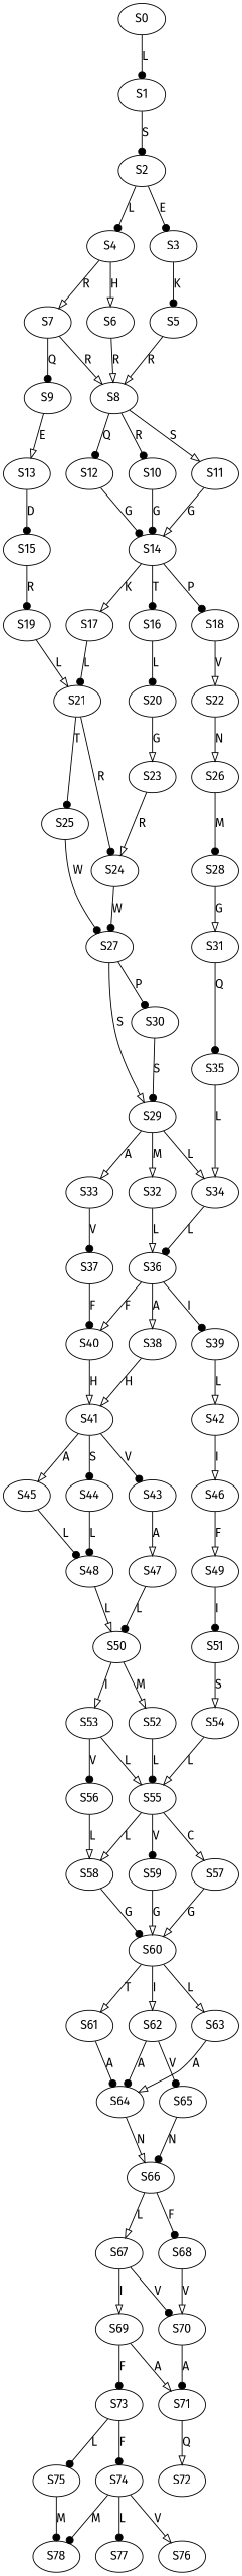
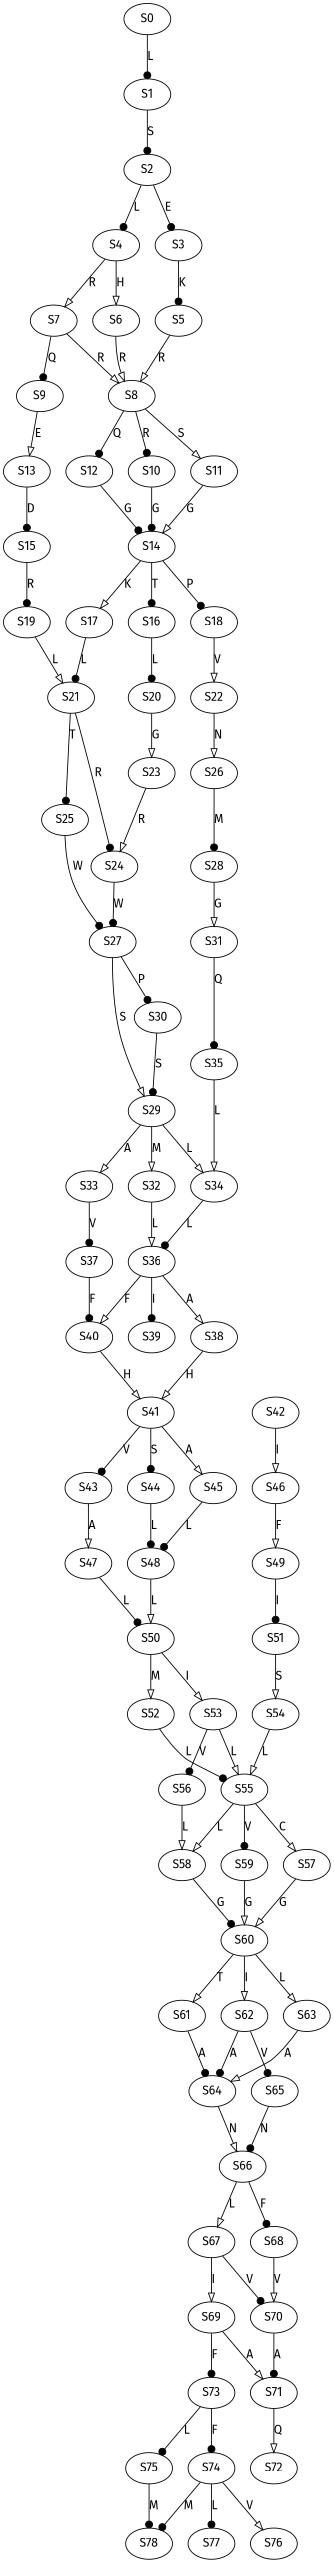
  strict digraph {
    fontname="Fira Sans"
    node [fontname="Fira Sans"]
    edge [arrowhead=onormal fontname="Fira Sans"]
    S0
    S1
    S2
    S3
    S4
    S5
    S6
    S7
    S8
    S9
    S10
    S11
    S12
    S13
    S14
    S15
    S16
    S17
    S18
    S19
    S20
    S21
    S22
    S23
    S24
    S25
    S26
    S27
    S28
    S29
    S30
    S31
    S32
    S33
    S34
    S35
    S36
    S37
    S38
    S39
    S40
    S41
    S42
    S43
    S44
    S45
    S46
    S47
    S48
    S49
    S50
    S51
    S52
    S53
    S54
    S55
    S56
    S57
    S58
    S59
    S60
    S61
    S62
    S63
    S64
    S65
    S66
    S67
    S68
    S69
    S70
    S71
    S73
    S72
    S74
    S75
    S76
    S77
    S78
    S0 -> S1 [arrowhead=dot label=L]
    S1 -> S2 [arrowhead=dot label=S]
    S2 -> S3 [arrowhead=dot label=E]
    S2 -> S4 [arrowhead=dot label=L]
    S3 -> S5 [arrowhead=dot label=K]
    S4 -> S6 [label=H]
    S4 -> S7 [label=R]
    S5 -> S8 [label=R]
    S6 -> S8 [label=R]
    S7 -> S8 [label=R]
    S7 -> S9 [arrowhead=dot label=Q]
    S8 -> S10 [arrowhead=dot label=R]
    S8 -> S11 [label=S]
    S8 -> S12 [arrowhead=dot label=Q]
    S9 -> S13 [label=E]
    S10 -> S14 [arrowhead=dot label=G]
    S11 -> S14 [label=G]
    S12 -> S14 [arrowhead=dot label=G]
    S13 -> S15 [arrowhead=dot label=D]
    S14 -> S16 [arrowhead=dot label=T]
    S14 -> S17 [label=K]
    S14 -> S18 [arrowhead=dot label=P]
    S15 -> S19 [arrowhead=dot label=R]
    S16 -> S20 [arrowhead=dot label=L]
    S17 -> S21 [arrowhead=dot label=L]
    S18 -> S22 [label=V]
    S19 -> S21 [label=L]
    S20 -> S23 [label=G]
    S21 -> S24 [arrowhead=dot label=R]
    S21 -> S25 [arrowhead=dot label=T]
    S22 -> S26 [label=N]
    S23 -> S24 [label=R]
    S24 -> S27 [arrowhead=dot label=W]
    S25 -> S27 [arrowhead=dot label=W]
    S26 -> S28 [arrowhead=dot label=M]
    S27 -> S29 [label=S]
    S27 -> S30 [arrowhead=dot label=P]
    S28 -> S31 [label=G]
    S29 -> S32 [label=M]
    S29 -> S33 [label=A]
    S29 -> S34 [label=L]
    S30 -> S29 [arrowhead=dot label=S]
    S31 -> S35 [arrowhead=dot label=Q]
    S32 -> S36 [label=L]
    S33 -> S37 [arrowhead=dot label=V]
    S34 -> S36 [arrowhead=dot label=L]
    S35 -> S34 [label=L]
    S36 -> S38 [label=A]
    S36 -> S39 [arrowhead=dot label=I]
    S36 -> S40 [label=F]
    S37 -> S40 [arrowhead=dot label=F]
    S38 -> S41 [label=H]
-   S39 -> S42 [label=L]
    S40 -> S41 [label=H]
    S41 -> S43 [arrowhead=dot label=V]
    S41 -> S44 [arrowhead=dot label=S]
    S41 -> S45 [label=A]
    S42 -> S46 [label=I]
    S43 -> S47 [label=A]
    S44 -> S48 [arrowhead=dot label=L]
    S45 -> S48 [arrowhead=dot label=L]
    S46 -> S49 [label=F]
    S47 -> S50 [arrowhead=dot label=L]
    S48 -> S50 [label=L]
    S49 -> S51 [arrowhead=dot label=I]
    S50 -> S52 [label=M]
    S50 -> S53 [label=I]
    S51 -> S54 [label=S]
    S52 -> S55 [arrowhead=dot label=L]
    S53 -> S55 [label=L]
    S53 -> S56 [arrowhead=dot label=V]
    S54 -> S55 [label=L]
    S55 -> S57 [label=C]
    S55 -> S58 [label=L]
    S55 -> S59 [arrowhead=dot label=V]
    S56 -> S58 [label=L]
    S57 -> S60 [label=G]
    S58 -> S60 [arrowhead=dot label=G]
    S59 -> S60 [label=G]
    S60 -> S61 [label=T]
    S60 -> S62 [label=I]
    S60 -> S63 [label=L]
    S61 -> S64 [arrowhead=dot label=A]
    S62 -> S64 [arrowhead=dot label=A]
    S62 -> S65 [arrowhead=dot label=V]
    S63 -> S64 [label=A]
    S64 -> S66 [label=N]
    S65 -> S66 [arrowhead=dot label=N]
    S66 -> S67 [label=L]
    S66 -> S68 [arrowhead=dot label=F]
    S67 -> S69 [label=I]
    S67 -> S70 [arrowhead=dot label=V]
    S68 -> S70 [label=V]
    S69 -> S71 [label=A]
    S69 -> S73 [arrowhead=dot label=F]
    S70 -> S71 [arrowhead=dot label=A]
    S71 -> S72 [label=Q]
    S73 -> S74 [arrowhead=dot label=F]
    S73 -> S75 [arrowhead=dot label=L]
    S74 -> S76 [label=V]
    S74 -> S77 [arrowhead=dot label=L]
    S74 -> S78 [arrowhead=dot label=M]
    S75 -> S78 [arrowhead=dot label=M]
  }
